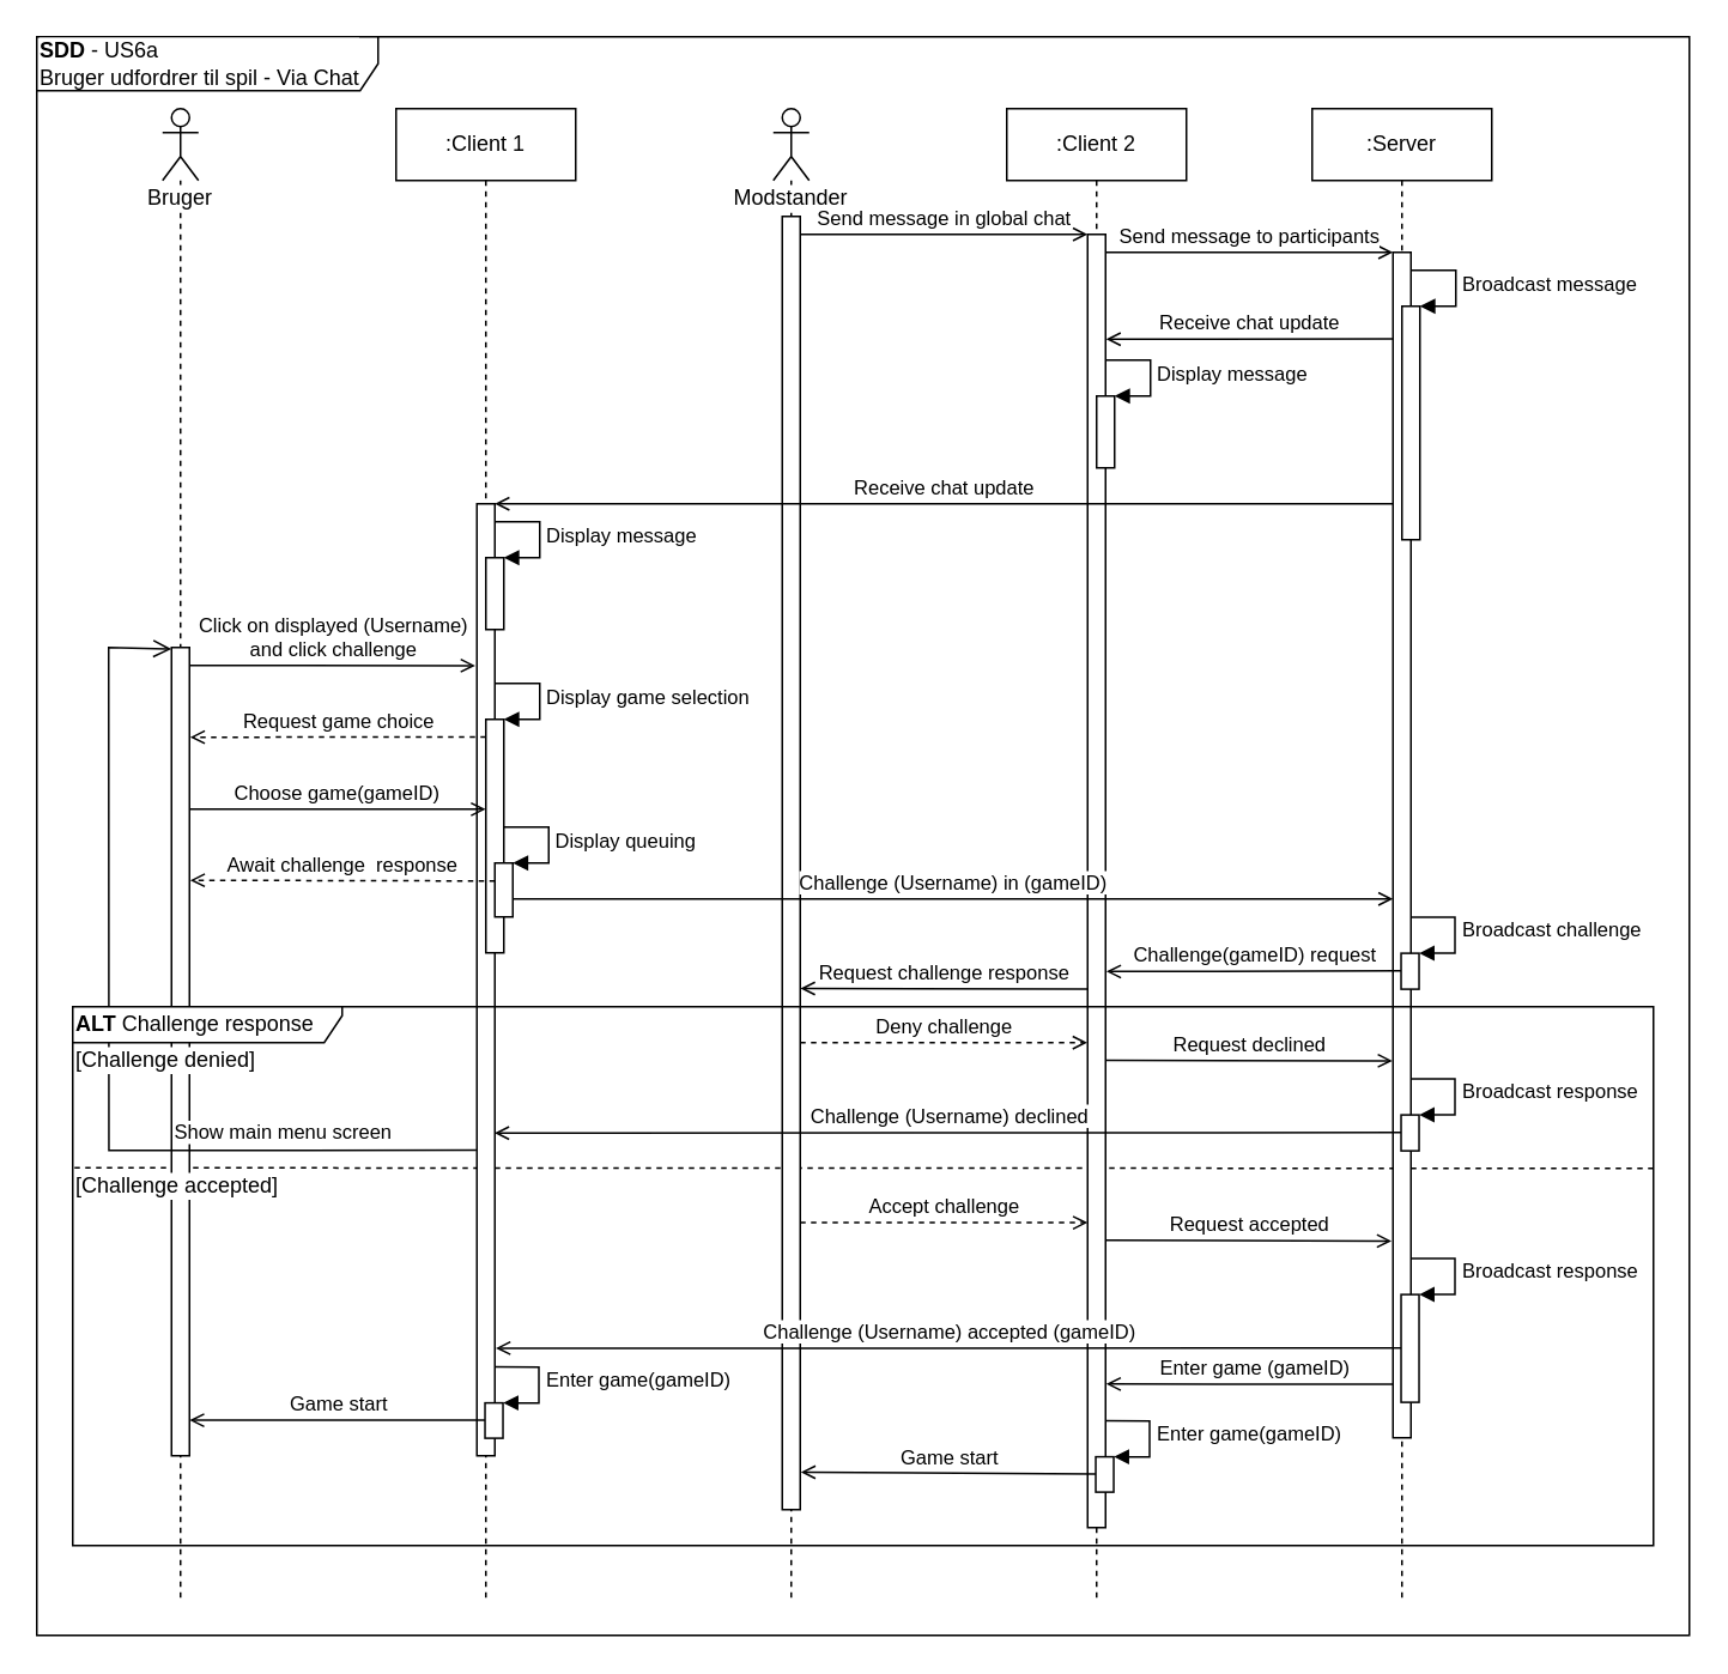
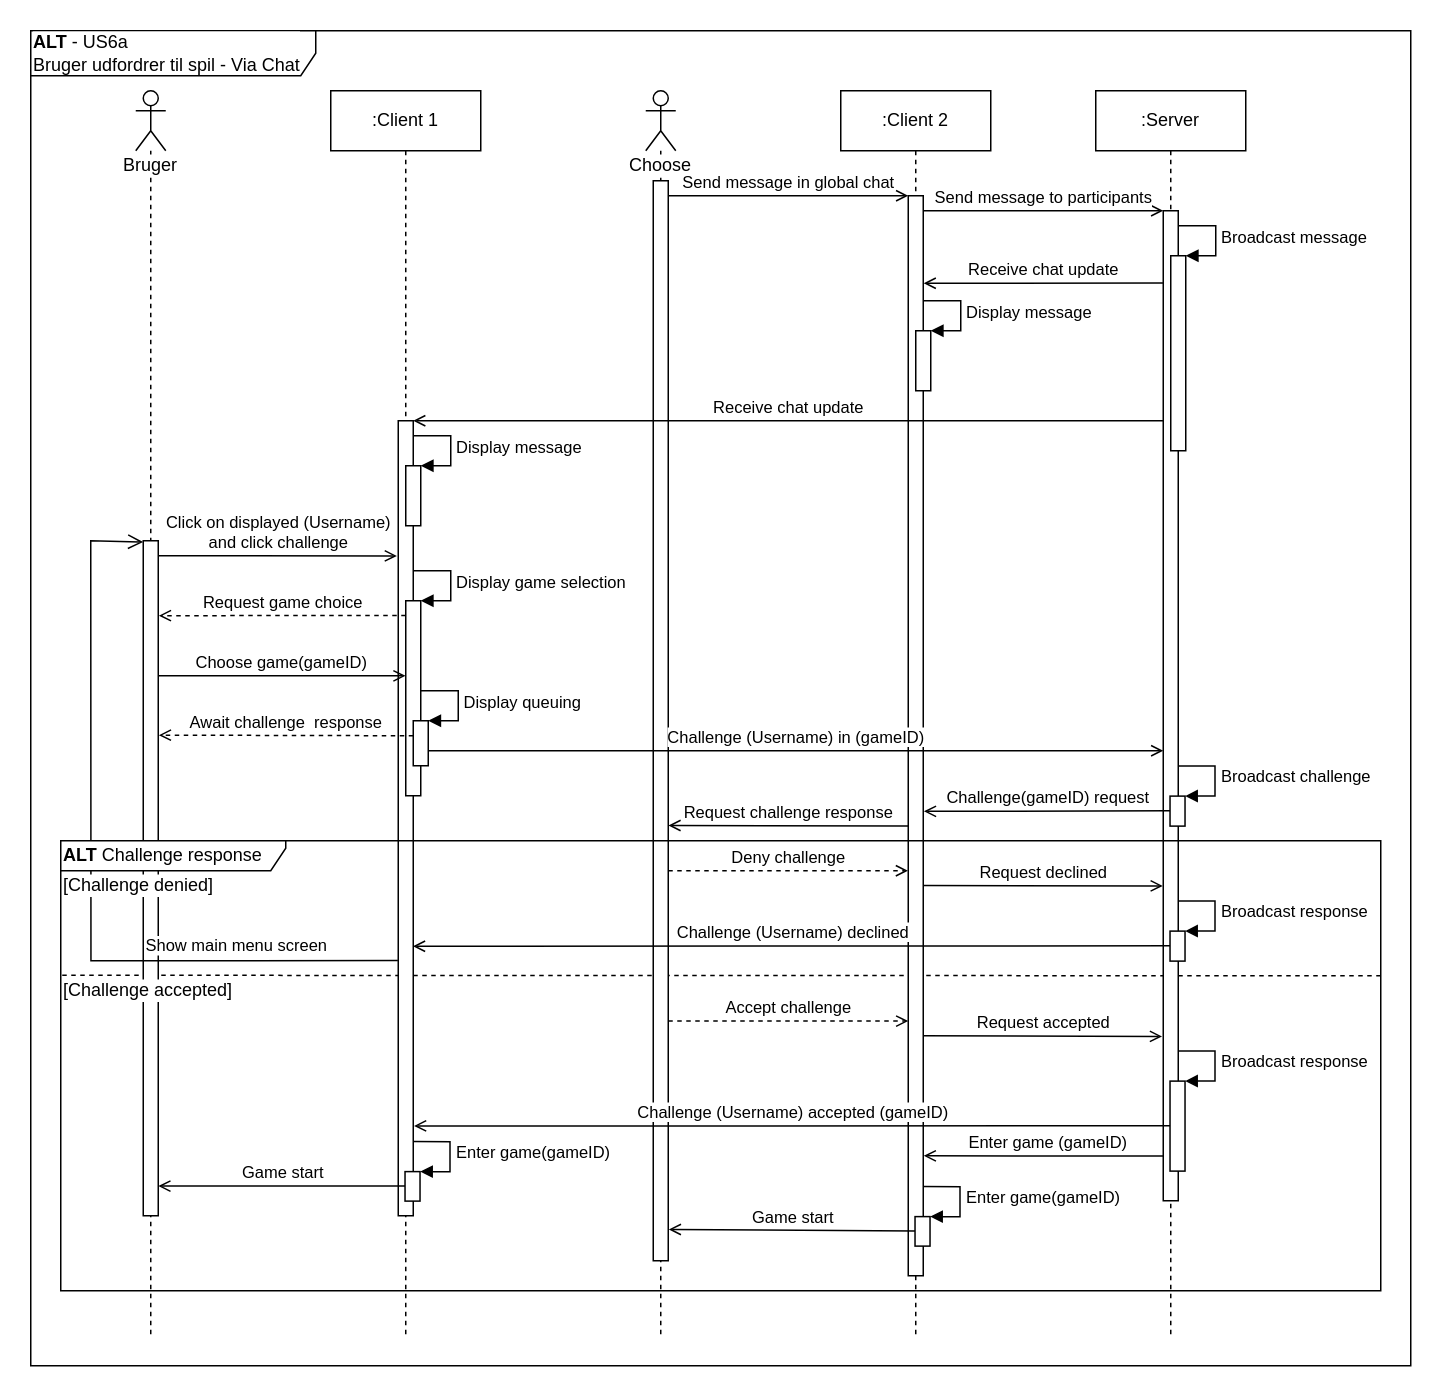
  <mxCell id="0" />
  <mxCell id="1" parent="0" />
- <mxCell id="2" value="&lt;b&gt;SDD&lt;/b&gt;&amp;nbsp;- US6a&lt;br&gt;Bruger udfordrer til spil - Via Chat" style="shape=umlFrame;whiteSpace=wrap;html=1;labelBackgroundColor=#ffffff;align=left;width=190;height=30;" parent="1" vertex="1"><mxGeometry x="20" y="20" width="920" height="890" as="geometry" /></mxCell>
+ <mxCell id="2" value="&lt;b&gt;ALT&lt;/b&gt;&amp;nbsp;- US6a&lt;br&gt;Bruger udfordrer til spil - Via Chat" style="shape=umlFrame;whiteSpace=wrap;html=1;labelBackgroundColor=#ffffff;align=left;width=190;height=30;" parent="1" vertex="1"><mxGeometry x="20" y="20" width="920" height="890" as="geometry" /></mxCell>
  <mxCell id="3" value=":Server" style="shape=umlLifeline;perimeter=lifelinePerimeter;whiteSpace=wrap;html=1;container=1;collapsible=0;recursiveResize=0;outlineConnect=0;labelBackgroundColor=#ffffff;" parent="1" vertex="1"><mxGeometry x="730" y="60" width="100" height="830" as="geometry" /></mxCell>
  <mxCell id="4" value=":Client 2" style="shape=umlLifeline;perimeter=lifelinePerimeter;whiteSpace=wrap;html=1;container=1;collapsible=0;recursiveResize=0;outlineConnect=0;labelBackgroundColor=#ffffff;" parent="1" vertex="1"><mxGeometry x="560" y="60" width="100" height="830" as="geometry" /></mxCell>
- <mxCell id="5" value="Modstander" style="shape=umlLifeline;participant=umlActor;perimeter=lifelinePerimeter;whiteSpace=wrap;html=1;container=1;collapsible=0;recursiveResize=0;verticalAlign=top;spacingTop=36;outlineConnect=0;labelBackgroundColor=#ffffff;" parent="1" vertex="1"><mxGeometry x="430" y="60" width="20" height="830" as="geometry" /></mxCell>
+ <mxCell id="5" value="Choose" style="shape=umlLifeline;participant=umlActor;perimeter=lifelinePerimeter;whiteSpace=wrap;html=1;container=1;collapsible=0;recursiveResize=0;verticalAlign=top;spacingTop=36;outlineConnect=0;labelBackgroundColor=#ffffff;" parent="1" vertex="1"><mxGeometry x="430" y="60" width="20" height="830" as="geometry" /></mxCell>
  <mxCell id="6" value=":Client 1" style="shape=umlLifeline;perimeter=lifelinePerimeter;whiteSpace=wrap;html=1;container=1;collapsible=0;recursiveResize=0;outlineConnect=0;labelBackgroundColor=#ffffff;" parent="1" vertex="1"><mxGeometry x="220" y="60" width="100" height="830" as="geometry" /></mxCell>
  <mxCell id="7" value="Bruger" style="shape=umlLifeline;participant=umlActor;perimeter=lifelinePerimeter;whiteSpace=wrap;html=1;container=1;collapsible=0;recursiveResize=0;verticalAlign=top;spacingTop=36;outlineConnect=0;labelBackgroundColor=#ffffff;" parent="1" vertex="1"><mxGeometry x="90" y="60" width="20" height="830" as="geometry" /></mxCell>
  <mxCell id="8" value="Send message in global chat" style="html=1;verticalAlign=bottom;endArrow=open;endFill=0;entryX=-0.003;entryY=0;entryDx=0;entryDy=0;entryPerimeter=0;" parent="1" target="36" edge="1"><mxGeometry width="80" relative="1" as="geometry"><mxPoint x="445" y="130" as="sourcePoint" /><mxPoint x="585" y="130" as="targetPoint" /></mxGeometry></mxCell>
  <mxCell id="9" value="Send message to participants" style="html=1;verticalAlign=bottom;endArrow=open;endFill=0;entryX=-0.003;entryY=0;entryDx=0;entryDy=0;entryPerimeter=0;" parent="1" target="38" edge="1"><mxGeometry width="80" relative="1" as="geometry"><mxPoint x="615" y="140" as="sourcePoint" /><mxPoint x="755" y="140" as="targetPoint" /></mxGeometry></mxCell>
  <mxCell id="10" value="Broadcast message" style="edgeStyle=orthogonalEdgeStyle;html=1;align=left;spacingLeft=2;endArrow=block;rounded=0;entryX=1;entryY=0;" parent="1" target="42" edge="1"><mxGeometry relative="1" as="geometry"><mxPoint x="785" y="150" as="sourcePoint" /><Array as="points"><mxPoint x="810" y="150" /></Array></mxGeometry></mxCell>
  <mxCell id="11" value="Receive chat update" style="html=1;verticalAlign=bottom;endArrow=open;endFill=0;entryX=1.029;entryY=0.081;entryDx=0;entryDy=0;entryPerimeter=0;exitX=-0.019;exitY=0.073;exitDx=0;exitDy=0;exitPerimeter=0;" parent="1" source="38" target="36" edge="1"><mxGeometry width="80" relative="1" as="geometry"><mxPoint x="730" y="188" as="sourcePoint" /><mxPoint x="637" y="190" as="targetPoint" /></mxGeometry></mxCell>
  <mxCell id="12" value="Display message" style="edgeStyle=orthogonalEdgeStyle;html=1;align=left;spacingLeft=2;endArrow=block;rounded=0;entryX=1;entryY=0;" parent="1" target="37" edge="1"><mxGeometry relative="1" as="geometry"><mxPoint x="615" y="200" as="sourcePoint" /><Array as="points"><mxPoint x="640" y="200" /></Array></mxGeometry></mxCell>
  <mxCell id="13" value="Display message" style="edgeStyle=orthogonalEdgeStyle;html=1;align=left;spacingLeft=2;endArrow=block;rounded=0;entryX=1;entryY=0;" parent="1" target="31" edge="1"><mxGeometry relative="1" as="geometry"><mxPoint x="275" y="290" as="sourcePoint" /><Array as="points"><mxPoint x="300" y="290" /></Array></mxGeometry></mxCell>
  <mxCell id="14" value="Click on displayed (Username)&lt;br&gt;and click challenge" style="html=1;verticalAlign=bottom;endArrow=open;labelBackgroundColor=none;entryX=-0.091;entryY=0.17;entryDx=0;entryDy=0;entryPerimeter=0;endFill=0;" parent="1" target="30" edge="1"><mxGeometry width="80" relative="1" as="geometry"><mxPoint x="105" y="370" as="sourcePoint" /><mxPoint x="235" y="370" as="targetPoint" /></mxGeometry></mxCell>
  <mxCell id="15" value="Display game selection" style="edgeStyle=orthogonalEdgeStyle;html=1;align=left;spacingLeft=2;endArrow=block;rounded=0;entryX=1;entryY=0;" parent="1" target="33" edge="1"><mxGeometry relative="1" as="geometry"><mxPoint x="275" y="380" as="sourcePoint" /><Array as="points"><mxPoint x="300" y="380" /></Array></mxGeometry></mxCell>
  <mxCell id="16" value="Display queuing" style="edgeStyle=orthogonalEdgeStyle;html=1;align=left;spacingLeft=2;endArrow=block;rounded=0;entryX=1;entryY=0;" parent="1" target="34" edge="1"><mxGeometry relative="1" as="geometry"><mxPoint x="280" y="460" as="sourcePoint" /><Array as="points"><mxPoint x="305" y="460" /></Array></mxGeometry></mxCell>
  <mxCell id="17" value="Broadcast challenge" style="edgeStyle=orthogonalEdgeStyle;html=1;align=left;spacingLeft=2;endArrow=block;rounded=0;entryX=1;entryY=0;" parent="1" target="41" edge="1"><mxGeometry relative="1" as="geometry"><mxPoint x="784.52" y="510.24" as="sourcePoint" /><Array as="points"><mxPoint x="809.52" y="510.24" /></Array></mxGeometry></mxCell>
  <mxCell id="18" value="Request challenge response" style="html=1;verticalAlign=bottom;endArrow=open;endFill=0;entryX=1.013;entryY=0.597;entryDx=0;entryDy=0;entryPerimeter=0;" parent="1" target="35" edge="1"><mxGeometry width="80" relative="1" as="geometry"><mxPoint x="605" y="550.24" as="sourcePoint" /><mxPoint x="446" y="548" as="targetPoint" /></mxGeometry></mxCell>
  <mxCell id="19" value="" style="endArrow=none;dashed=1;html=1;entryX=0;entryY=0.299;entryDx=0;entryDy=0;entryPerimeter=0;" parent="1" target="57" edge="1"><mxGeometry width="50" height="50" relative="1" as="geometry"><mxPoint x="920" y="650" as="sourcePoint" /><mxPoint x="0" y="650" as="targetPoint" /></mxGeometry></mxCell>
  <mxCell id="20" value="Deny challenge" style="html=1;verticalAlign=bottom;endArrow=open;dashed=1;endFill=0;entryX=-0.019;entryY=0.625;entryDx=0;entryDy=0;entryPerimeter=0;" parent="1" target="36" edge="1"><mxGeometry width="80" relative="1" as="geometry"><mxPoint x="445" y="580" as="sourcePoint" /><mxPoint x="585" y="580" as="targetPoint" /></mxGeometry></mxCell>
  <mxCell id="21" value="Request declined" style="html=1;verticalAlign=bottom;endArrow=open;endFill=0;entryX=-0.032;entryY=0.682;entryDx=0;entryDy=0;entryPerimeter=0;" parent="1" target="38" edge="1"><mxGeometry width="80" relative="1" as="geometry"><mxPoint x="615" y="589.88" as="sourcePoint" /><mxPoint x="755" y="589.88" as="targetPoint" /></mxGeometry></mxCell>
  <mxCell id="22" value="Broadcast response" style="edgeStyle=orthogonalEdgeStyle;html=1;align=left;spacingLeft=2;endArrow=block;rounded=0;entryX=1;entryY=0;" parent="1" target="40" edge="1"><mxGeometry relative="1" as="geometry"><mxPoint x="784.52" y="600.24" as="sourcePoint" /><Array as="points"><mxPoint x="809.52" y="600.24" /></Array></mxGeometry></mxCell>
  <mxCell id="23" value="Accept challenge" style="html=1;verticalAlign=bottom;endArrow=open;dashed=1;endFill=0;" parent="1" target="36" edge="1"><mxGeometry width="80" relative="1" as="geometry"><mxPoint x="445" y="680.24" as="sourcePoint" /><mxPoint x="585" y="680.24" as="targetPoint" /></mxGeometry></mxCell>
  <mxCell id="24" value="Request accepted" style="html=1;verticalAlign=bottom;endArrow=open;endFill=0;entryX=-0.082;entryY=0.834;entryDx=0;entryDy=0;entryPerimeter=0;" parent="1" target="38" edge="1"><mxGeometry width="80" relative="1" as="geometry"><mxPoint x="615" y="690" as="sourcePoint" /><mxPoint x="755" y="690" as="targetPoint" /></mxGeometry></mxCell>
  <mxCell id="25" value="Broadcast response" style="edgeStyle=orthogonalEdgeStyle;html=1;align=left;spacingLeft=2;endArrow=block;rounded=0;entryX=1;entryY=0;" parent="1" target="39" edge="1"><mxGeometry relative="1" as="geometry"><mxPoint x="784.52" y="700.24" as="sourcePoint" /><Array as="points"><mxPoint x="809.52" y="700.24" /></Array></mxGeometry></mxCell>
  <mxCell id="26" value="Enter game(gameID)" style="edgeStyle=orthogonalEdgeStyle;html=1;align=left;spacingLeft=2;endArrow=block;rounded=0;entryX=1;entryY=0;" parent="1" target="32" edge="1"><mxGeometry relative="1" as="geometry"><mxPoint x="274.52" y="760.58" as="sourcePoint" /><Array as="points"><mxPoint x="299.52" y="760.58" /></Array></mxGeometry></mxCell>
  <mxCell id="27" value="Enter game (gameID)" style="html=1;verticalAlign=bottom;endArrow=open;endFill=0;entryX=1.035;entryY=0.889;entryDx=0;entryDy=0;entryPerimeter=0;" parent="1" target="36" edge="1"><mxGeometry width="80" relative="1" as="geometry"><mxPoint x="779.52" y="770.22" as="sourcePoint" /><mxPoint x="629.52" y="769.91" as="targetPoint" /></mxGeometry></mxCell>
  <mxCell id="28" value="Enter game(gameID)" style="edgeStyle=orthogonalEdgeStyle;html=1;align=left;spacingLeft=2;endArrow=block;rounded=0;entryX=1;entryY=0;" parent="1" target="44" edge="1"><mxGeometry relative="1" as="geometry"><mxPoint x="614.52" y="790.58" as="sourcePoint" /><Array as="points"><mxPoint x="639.52" y="790.58" /></Array></mxGeometry></mxCell>
  <mxCell id="29" value="" style="html=1;points=[];perimeter=orthogonalPerimeter;labelBackgroundColor=none;align=left;" parent="1" vertex="1"><mxGeometry x="95" y="360" width="10" height="450" as="geometry" /></mxCell>
  <mxCell id="30" value="" style="html=1;points=[];perimeter=orthogonalPerimeter;labelBackgroundColor=none;align=left;" parent="1" vertex="1"><mxGeometry x="265" y="280" width="10" height="530" as="geometry" /></mxCell>
  <mxCell id="31" value="" style="html=1;points=[];perimeter=orthogonalPerimeter;labelBackgroundColor=none;align=left;" parent="1" vertex="1"><mxGeometry x="270" y="310" width="10" height="40" as="geometry" /></mxCell>
  <mxCell id="32" value="" style="html=1;points=[];perimeter=orthogonalPerimeter;labelBackgroundColor=none;align=left;" parent="1" vertex="1"><mxGeometry x="269.52" y="780.58" width="10" height="19.66" as="geometry" /></mxCell>
  <mxCell id="33" value="" style="html=1;points=[];perimeter=orthogonalPerimeter;labelBackgroundColor=none;align=left;" parent="1" vertex="1"><mxGeometry x="270" y="400" width="10" height="130" as="geometry" /></mxCell>
  <mxCell id="34" value="" style="html=1;points=[];perimeter=orthogonalPerimeter;labelBackgroundColor=none;align=left;" parent="1" vertex="1"><mxGeometry x="275" y="480" width="10" height="30" as="geometry" /></mxCell>
  <mxCell id="35" value="" style="html=1;points=[];perimeter=orthogonalPerimeter;labelBackgroundColor=none;align=left;" parent="1" vertex="1"><mxGeometry x="435" y="120" width="10" height="720" as="geometry" /></mxCell>
  <mxCell id="36" value="" style="html=1;points=[];perimeter=orthogonalPerimeter;labelBackgroundColor=none;align=left;" parent="1" vertex="1"><mxGeometry x="605" y="130" width="10" height="720" as="geometry" /></mxCell>
  <mxCell id="37" value="" style="html=1;points=[];perimeter=orthogonalPerimeter;labelBackgroundColor=none;align=left;" parent="1" vertex="1"><mxGeometry x="610" y="220" width="10" height="40" as="geometry" /></mxCell>
  <mxCell id="38" value="" style="html=1;points=[];perimeter=orthogonalPerimeter;labelBackgroundColor=none;align=left;" parent="1" vertex="1"><mxGeometry x="775" y="140" width="10" height="660" as="geometry" /></mxCell>
  <mxCell id="39" value="" style="html=1;points=[];perimeter=orthogonalPerimeter;labelBackgroundColor=none;align=left;" parent="1" vertex="1"><mxGeometry x="779.52" y="720.24" width="10" height="60" as="geometry" /></mxCell>
  <mxCell id="40" value="" style="html=1;points=[];perimeter=orthogonalPerimeter;labelBackgroundColor=none;align=left;" parent="1" vertex="1"><mxGeometry x="779.52" y="620.24" width="10" height="20" as="geometry" /></mxCell>
  <mxCell id="41" value="" style="html=1;points=[];perimeter=orthogonalPerimeter;labelBackgroundColor=none;align=left;" parent="1" vertex="1"><mxGeometry x="779.52" y="530.24" width="10" height="20" as="geometry" /></mxCell>
  <mxCell id="42" value="" style="html=1;points=[];perimeter=orthogonalPerimeter;labelBackgroundColor=none;align=left;" parent="1" vertex="1"><mxGeometry x="780" y="170" width="10" height="130" as="geometry" /></mxCell>
  <mxCell id="43" value="Challenge (Username) accepted (gameID)" style="html=1;verticalAlign=bottom;endArrow=open;endFill=0;entryX=1.054;entryY=0.887;entryDx=0;entryDy=0;entryPerimeter=0;" parent="1" target="30" edge="1"><mxGeometry width="80" relative="1" as="geometry"><mxPoint x="779.52" y="750.07" as="sourcePoint" /><mxPoint x="339.52" y="750.41" as="targetPoint" /></mxGeometry></mxCell>
  <mxCell id="44" value="" style="html=1;points=[];perimeter=orthogonalPerimeter;labelBackgroundColor=none;align=left;" parent="1" vertex="1"><mxGeometry x="609.52" y="810.58" width="10" height="19.66" as="geometry" /></mxCell>
  <mxCell id="45" value="Receive chat update" style="html=1;verticalAlign=bottom;endArrow=open;endFill=0;entryX=0.997;entryY=0;entryDx=0;entryDy=0;entryPerimeter=0;" parent="1" target="30" edge="1"><mxGeometry width="80" relative="1" as="geometry"><mxPoint x="775" y="280" as="sourcePoint" /><mxPoint x="285" y="280" as="targetPoint" /></mxGeometry></mxCell>
  <mxCell id="46" value="Request game choice" style="html=1;verticalAlign=bottom;endArrow=open;endFill=0;dashed=1;entryX=1.042;entryY=0.111;entryDx=0;entryDy=0;entryPerimeter=0;" parent="1" target="29" edge="1"><mxGeometry width="80" relative="1" as="geometry"><mxPoint x="270" y="409.83" as="sourcePoint" /><mxPoint x="132" y="410.17" as="targetPoint" /></mxGeometry></mxCell>
  <mxCell id="47" value="Game start" style="html=1;verticalAlign=bottom;endArrow=open;endFill=0;entryX=1.039;entryY=0.971;entryDx=0;entryDy=0;entryPerimeter=0;exitX=-0.019;exitY=0.073;exitDx=0;exitDy=0;exitPerimeter=0;" parent="1" target="35" edge="1"><mxGeometry width="80" relative="1" as="geometry"><mxPoint x="609.52" y="820.21" as="sourcePoint" /><mxPoint x="450" y="820.27" as="targetPoint" /></mxGeometry></mxCell>
  <mxCell id="48" value="Game start" style="html=1;verticalAlign=bottom;endArrow=open;endFill=0;entryX=1.006;entryY=0.956;entryDx=0;entryDy=0;entryPerimeter=0;exitX=-0.019;exitY=0.073;exitDx=0;exitDy=0;exitPerimeter=0;" parent="1" target="29" edge="1"><mxGeometry width="80" relative="1" as="geometry"><mxPoint x="269.52" y="790.24" as="sourcePoint" /><mxPoint x="110" y="790.3" as="targetPoint" /></mxGeometry></mxCell>
  <mxCell id="49" value="Show main menu screen" style="html=1;verticalAlign=bottom;endArrow=open;endSize=8;entryX=-0.005;entryY=0.002;entryDx=0;entryDy=0;entryPerimeter=0;exitX=-0.025;exitY=0.679;exitDx=0;exitDy=0;exitPerimeter=0;rounded=0;" parent="1" source="30" target="29" edge="1"><mxGeometry x="-0.585" y="-1" relative="1" as="geometry"><mxPoint x="220" y="640" as="sourcePoint" /><mxPoint x="80" y="360" as="targetPoint" /><Array as="points"><mxPoint x="60.14" y="640" /><mxPoint x="60" y="360" /></Array><mxPoint as="offset" /></mxGeometry></mxCell>
  <mxCell id="50" value="Await challenge&amp;nbsp; response" style="html=1;verticalAlign=bottom;endArrow=open;endFill=0;dashed=1;entryX=1.042;entryY=0.288;entryDx=0;entryDy=0;entryPerimeter=0;" parent="1" target="29" edge="1"><mxGeometry width="80" relative="1" as="geometry"><mxPoint x="275" y="490" as="sourcePoint" /><mxPoint x="137" y="490.34" as="targetPoint" /></mxGeometry></mxCell>
  <mxCell id="51" value="Choose game(gameID)" style="html=1;verticalAlign=bottom;endArrow=open;endFill=0;entryX=-0.015;entryY=0.385;entryDx=0;entryDy=0;entryPerimeter=0;" parent="1" target="33" edge="1"><mxGeometry width="80" relative="1" as="geometry"><mxPoint x="105" y="450" as="sourcePoint" /><mxPoint x="245" y="450" as="targetPoint" /></mxGeometry></mxCell>
  <mxCell id="52" value="Challenge (Username) in (gameID)" style="html=1;verticalAlign=bottom;endArrow=open;endFill=0;" parent="1" target="38" edge="1"><mxGeometry width="80" relative="1" as="geometry"><mxPoint x="285" y="500" as="sourcePoint" /><mxPoint x="695" y="500.24" as="targetPoint" /></mxGeometry></mxCell>
  <mxCell id="53" value="Challenge(gameID) request" style="html=1;verticalAlign=bottom;endArrow=open;endFill=0;entryX=1.045;entryY=0.57;entryDx=0;entryDy=0;entryPerimeter=0;" parent="1" target="36" edge="1"><mxGeometry width="80" relative="1" as="geometry"><mxPoint x="779.52" y="540.07" as="sourcePoint" /><mxPoint x="641.52" y="540.41" as="targetPoint" /></mxGeometry></mxCell>
  <mxCell id="54" value="Challenge (Username) declined" style="html=1;verticalAlign=bottom;endArrow=open;endFill=0;entryX=0.982;entryY=0.661;entryDx=0;entryDy=0;entryPerimeter=0;" parent="1" target="30" edge="1"><mxGeometry width="80" relative="1" as="geometry"><mxPoint x="779.52" y="630.07" as="sourcePoint" /><mxPoint x="339.52" y="630.41" as="targetPoint" /></mxGeometry></mxCell>
  <mxCell id="55" value="[Challenge accepted]" style="text;html=1;align=left;verticalAlign=middle;resizable=0;points=[];autosize=1;labelBackgroundColor=#ffffff;" parent="1" vertex="1"><mxGeometry x="40" y="650" width="130" height="20" as="geometry" /></mxCell>
  <mxCell id="56" value="[Challenge denied]" style="text;html=1;align=left;verticalAlign=middle;resizable=0;points=[];autosize=1;labelBackgroundColor=#ffffff;" parent="1" vertex="1"><mxGeometry x="40" y="580" width="120" height="20" as="geometry" /></mxCell>
  <mxCell id="57" value="&lt;b&gt;ALT&lt;/b&gt;&amp;nbsp;Challenge response" style="shape=umlFrame;whiteSpace=wrap;html=1;labelBackgroundColor=none;align=left;width=150;height=20;" parent="1" vertex="1"><mxGeometry x="40" y="560" width="880" height="300" as="geometry" /></mxCell>
